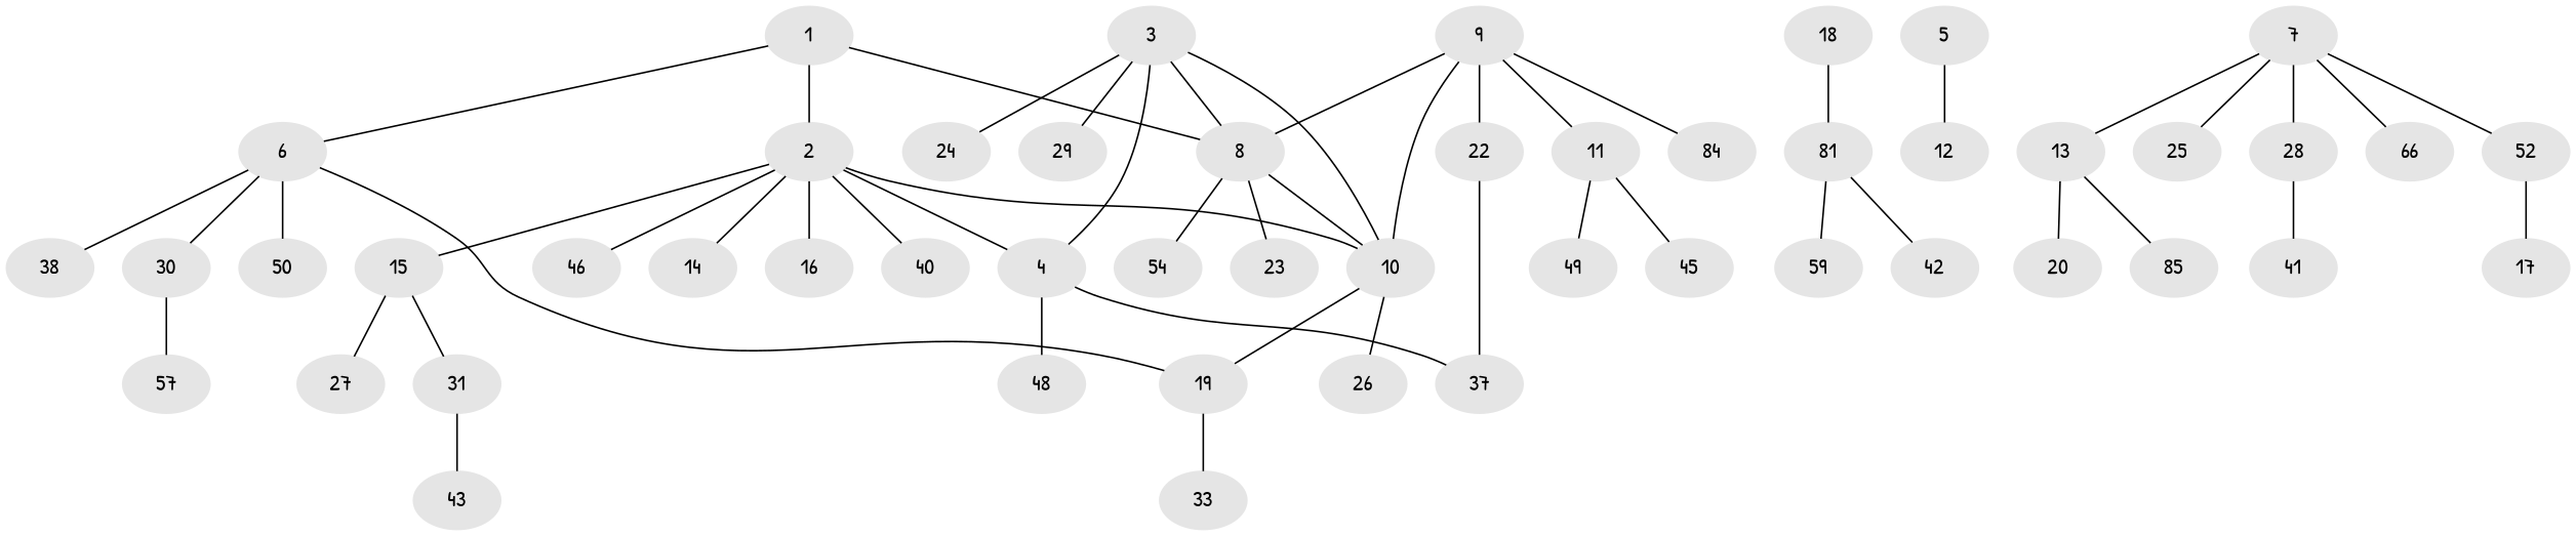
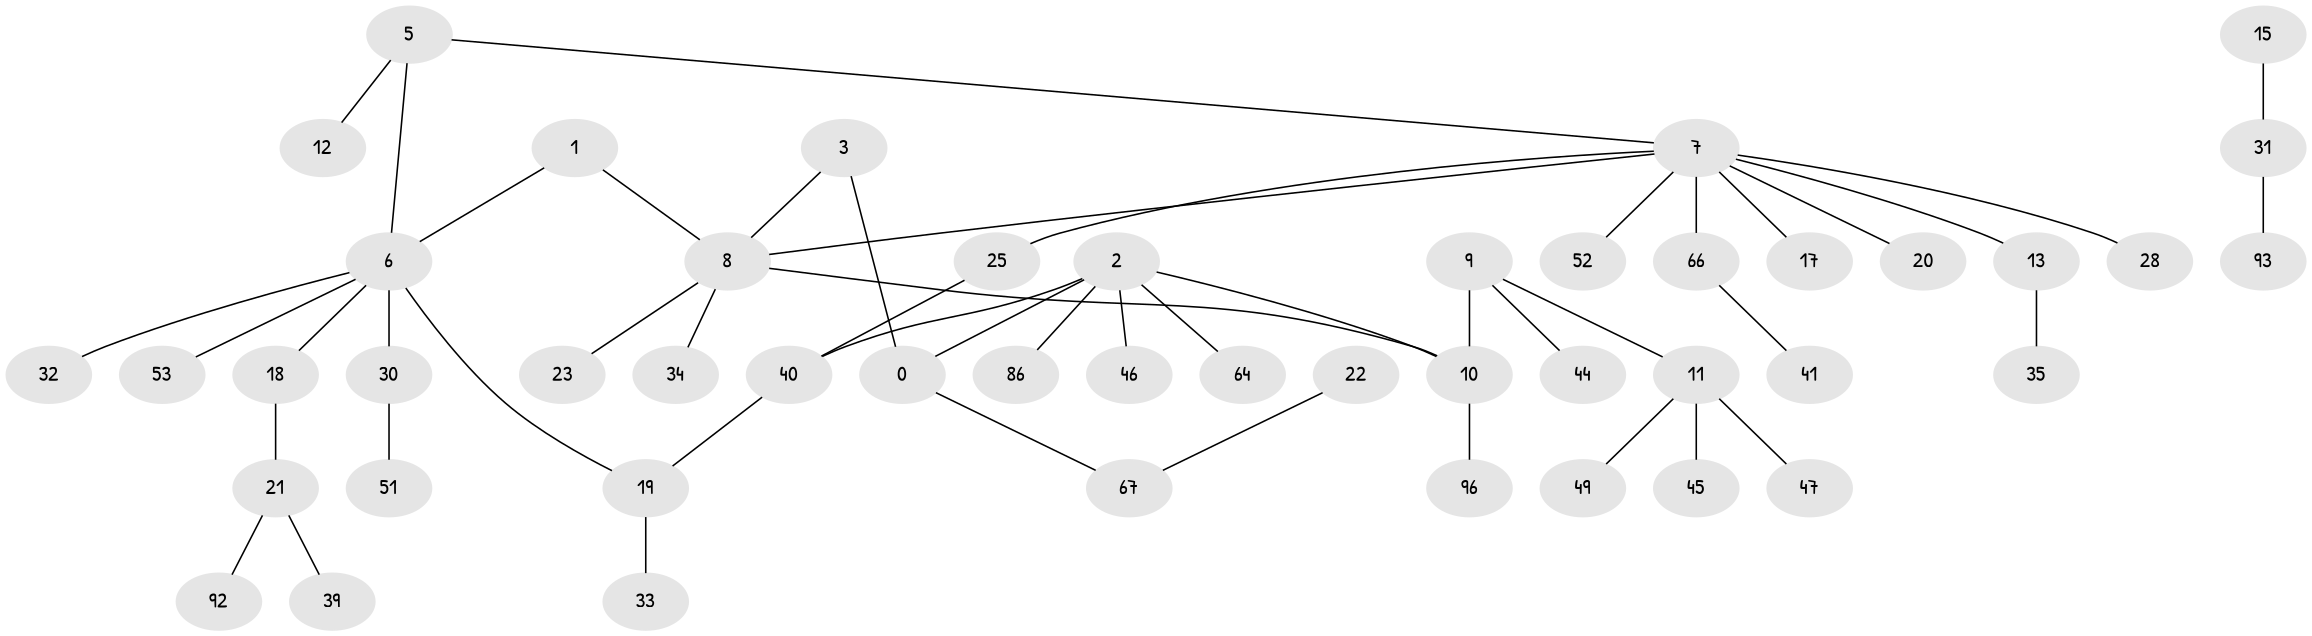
  graph {
    fontname="Patrick Hand"
    node [color=gray90 fontname="Patrick Hand" style=filled]
    edge [fontname="Patrick Hand"]
    1
    2
    6
    8
-   4
+   4 [label=0]
    10
-   14
+   14 [label=64]
    15
-   16
+   16 [label=86]
    40
    46
    18
    19
    30
-   32 [label=38]
-   50
+   32
+   50 [label=53]
    23
-   34 [label=54]
-   37
-   48
-   26
-   27
+   34
+   37 [label=67]
+   26 [label=96]
    31
    3
-   24
-   29
    5
    7
    12
    13
    17
    20
    25
    28
    n35 [label=66]
    52
    9
    11
    22
-   44 [label=84]
-   21 [label=81]
+   44
+   21
    33
-   51 [label=57]
-   35 [label=85]
+   51
+   35
    41
    45
+   47
    49
-   43
-   39 [label=59]
-   42
-   1 -- 2
+   43 [label=93]
+   39
+   42 [label=92]
    1 -- 6
    1 -- 8
    2 -- 4
    2 -- 10
    2 -- 14
-   2 -- 15
    2 -- 16
    2 -- 40
    2 -- 46
+   6 -- 18
    6 -- 19
    6 -- 30
    6 -- 32
    6 -- 50
    8 -- 10
    8 -- 23
    8 -- 34
    4 -- 37
-   4 -- 48
-   10 -- 19
+   40 -- 19
    10 -- 26
-   15 -- 27
    15 -- 31
    18 -- 21
    19 -- 33
    30 -- 51
    31 -- 43
    3 -- 8
    3 -- 4
-   3 -- 10
-   3 -- 24
-   3 -- 29
+   5 -- 6
+   5 -- 7
    5 -- 12
-   9 -- 8
+   7 -- 8
    7 -- 13
-   52 -- 17
-   13 -- 20
+   7 -- 17
+   7 -- 20
    7 -- 25
    7 -- 28
    7 -- n35
    7 -- 52
    13 -- 35
-   28 -- 41
+   25 -- 40
+   n35 -- 41
    9 -- 10
    9 -- 11
-   9 -- 22
    9 -- 44
    11 -- 45
+   11 -- 47
    11 -- 49
    22 -- 37
    21 -- 39
    21 -- 42
  }
